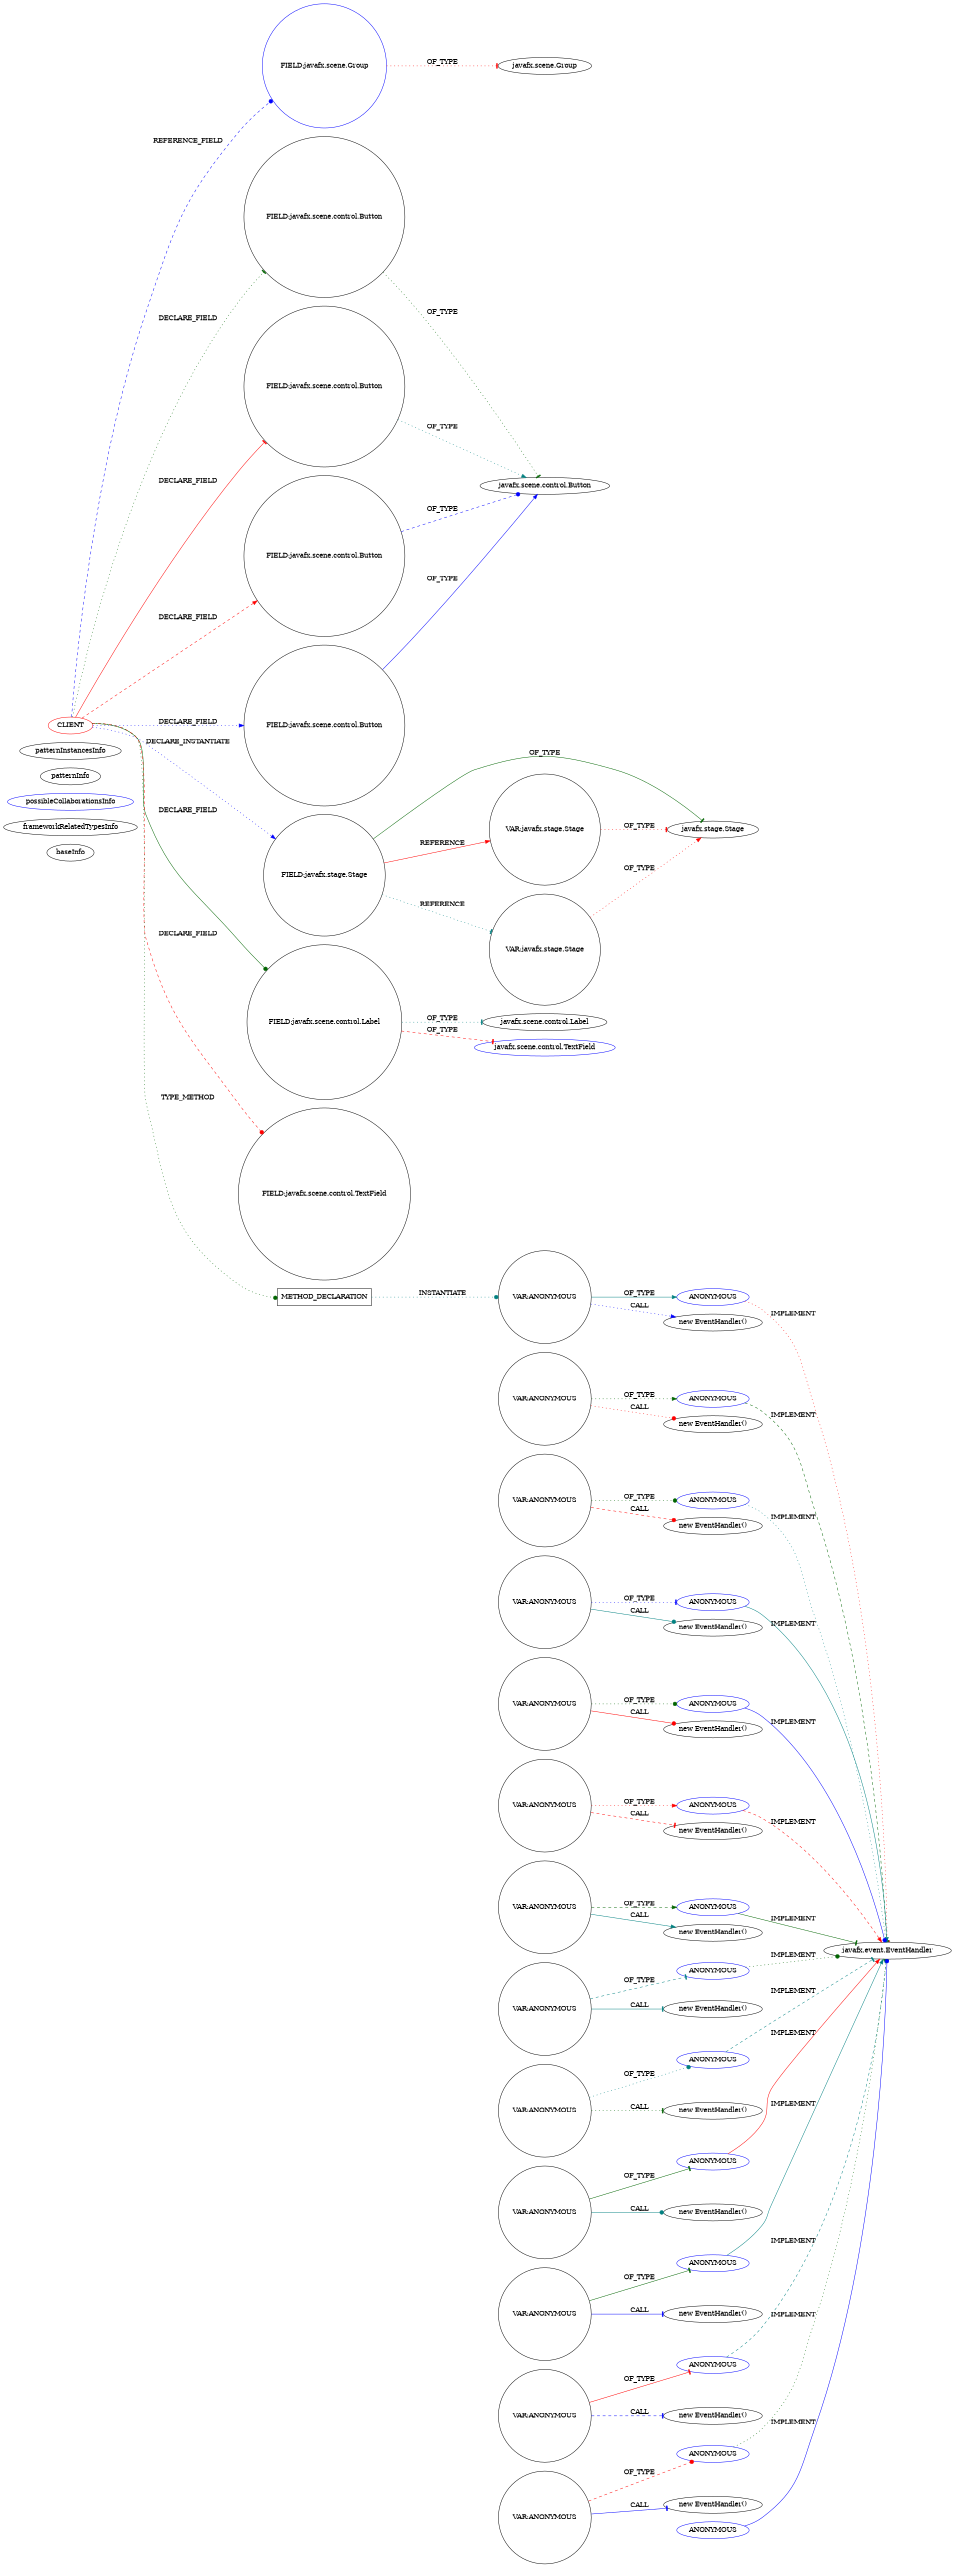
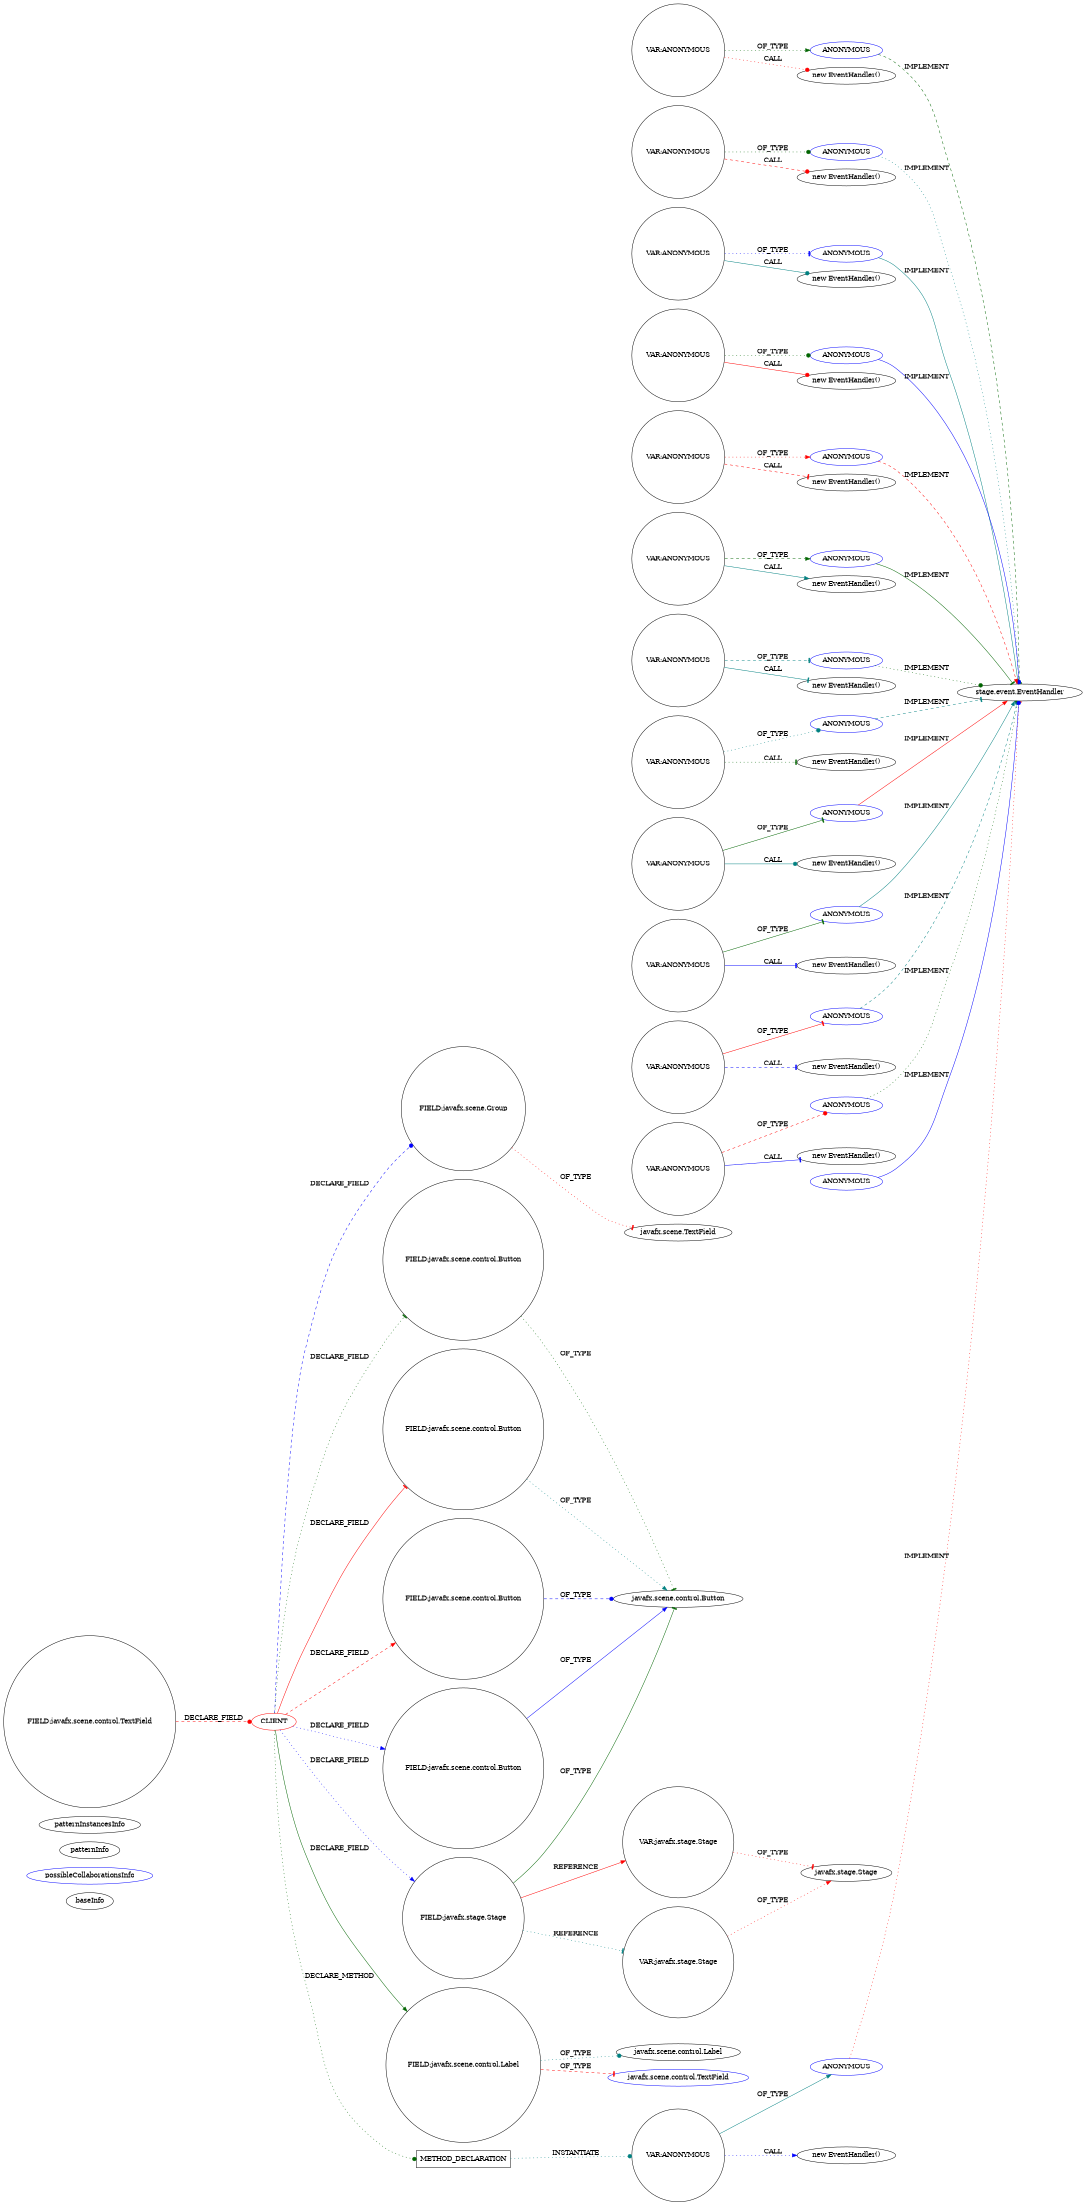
  digraph {
    rankdir=LR
    node [isFrameworkType=false vertexType=VARIABLE_EXPRESION]
    edge [arrowhead=tee color=red style=dotted]
    baseInfo [category=pattern graphId=1433 isAnonymous=false possibleRelation=false isFrameworkType="" vertexType=""]
-   frameworkRelatedTypesInfo [isFrameworkType="" vertexType=""]
    possibleCollaborationsInfo [color=blue isFrameworkType="" vertexType=""]
    patternInfo [frequency=2.0 patternRootClient=0 isFrameworkType="" vertexType=""]
    patternInstancesInfo [0="joelburget-miftiwac~/joelburget-miftiwac/miftiwac-master/src/Dynamic_page.java~Dynamic_page~3333" 1="didygo-gce-display~/didygo-gce-display/gce-display-master/src/proto1/DashBoard.java~DashBoard~2407" isFrameworkType="" vertexType=""]
-   n6 [label="FIELD:javafx.scene.Group" shape=circle vertexType=FIELD_DECLARATION color=blue]
-   n7 [label="javafx.scene.Group" vertexType=FRAMEWORK_CLASS_TYPE]
+   n6 [label="FIELD:javafx.scene.Group" shape=circle vertexType=FIELD_DECLARATION]
+   n7 [label="javafx.scene.TextField" vertexType=FRAMEWORK_CLASS_TYPE]
    n8 [color=red label=CLIENT vertexType=ROOT_CLIENT_CLASS_DECLARATION]
    n9 [label="FIELD:javafx.scene.control.Button" shape=circle vertexType=FIELD_DECLARATION]
    n10 [label="FIELD:javafx.scene.control.Button" shape=circle vertexType=FIELD_DECLARATION]
    n11 [label="FIELD:javafx.scene.control.Button" shape=circle vertexType=FIELD_DECLARATION]
    n12 [label="FIELD:javafx.scene.control.Button" shape=circle vertexType=FIELD_DECLARATION]
    n13 [label="FIELD:javafx.stage.Stage" shape=circle vertexType=FIELD_DECLARATION]
    n14 [label="FIELD:javafx.scene.control.Label" shape=circle vertexType=FIELD_DECLARATION]
    n15 [label="FIELD:javafx.scene.control.TextField" shape=circle vertexType=FIELD_DECLARATION]
    n16 [label=METHOD_DECLARATION shape=box vertexType=CLIENT_METHOD_DECLARATION]
    n17 [label="javafx.scene.control.Button" vertexType=FRAMEWORK_CLASS_TYPE]
    n18 [label="javafx.stage.Stage" vertexType=FRAMEWORK_CLASS_TYPE]
    n19 [label="VAR:javafx.stage.Stage" shape=circle]
    n20 [label="VAR:javafx.stage.Stage" shape=circle]
    n21 [label="javafx.scene.control.Label" vertexType=FRAMEWORK_CLASS_TYPE]
    n22 [color=blue label="javafx.scene.control.TextField" vertexType=FRAMEWORK_CLASS_TYPE]
    n23 [label="VAR:ANONYMOUS" shape=circle]
    n24 [color=blue label=ANONYMOUS vertexType=REFERENCE_ANONYMOUS_DECLARATION]
    n25 [label="new EventHandler()" vertexType=CONSTRUCTOR_CALL]
-   n26 [label="javafx.event.EventHandler" vertexType=FRAMEWORK_INTERFACE_TYPE]
+   n26 [label="stage.event.EventHandler" vertexType=FRAMEWORK_INTERFACE_TYPE]
    n27 [color=blue label=ANONYMOUS vertexType=REFERENCE_ANONYMOUS_DECLARATION]
    n28 [color=blue label=ANONYMOUS vertexType=REFERENCE_ANONYMOUS_DECLARATION]
    n29 [color=blue label=ANONYMOUS vertexType=REFERENCE_ANONYMOUS_DECLARATION]
    n30 [color=blue label=ANONYMOUS vertexType=REFERENCE_ANONYMOUS_DECLARATION]
    n31 [color=blue label=ANONYMOUS vertexType=REFERENCE_ANONYMOUS_DECLARATION]
    n32 [color=blue label=ANONYMOUS vertexType=REFERENCE_ANONYMOUS_DECLARATION]
    n33 [color=blue label=ANONYMOUS vertexType=REFERENCE_ANONYMOUS_DECLARATION]
    n34 [color=blue label=ANONYMOUS vertexType=REFERENCE_ANONYMOUS_DECLARATION]
    n35 [color=blue label=ANONYMOUS vertexType=REFERENCE_ANONYMOUS_DECLARATION]
    n36 [color=blue label=ANONYMOUS vertexType=REFERENCE_ANONYMOUS_DECLARATION]
    n37 [color=blue label=ANONYMOUS vertexType=REFERENCE_ANONYMOUS_DECLARATION]
    n38 [color=blue label=ANONYMOUS vertexType=REFERENCE_ANONYMOUS_DECLARATION]
    n39 [color=blue label=ANONYMOUS vertexType=REFERENCE_ANONYMOUS_DECLARATION]
    n40 [label="VAR:ANONYMOUS" shape=circle]
    n41 [label="new EventHandler()" vertexType=CONSTRUCTOR_CALL]
    n42 [label="VAR:ANONYMOUS" shape=circle]
    n43 [label="new EventHandler()" vertexType=CONSTRUCTOR_CALL]
    n44 [label="VAR:ANONYMOUS" shape=circle]
    n45 [label="new EventHandler()" vertexType=CONSTRUCTOR_CALL]
    n46 [label="VAR:ANONYMOUS" shape=circle]
    n47 [label="new EventHandler()" vertexType=CONSTRUCTOR_CALL]
    n48 [label="VAR:ANONYMOUS" shape=circle]
    n49 [label="new EventHandler()" vertexType=CONSTRUCTOR_CALL]
    n50 [label="VAR:ANONYMOUS" shape=circle]
    n51 [label="new EventHandler()" vertexType=CONSTRUCTOR_CALL]
    n52 [label="VAR:ANONYMOUS" shape=circle]
    n53 [label="new EventHandler()" vertexType=CONSTRUCTOR_CALL]
    n54 [label="VAR:ANONYMOUS" shape=circle]
    n55 [label="new EventHandler()" vertexType=CONSTRUCTOR_CALL]
    n56 [label="VAR:ANONYMOUS" shape=circle]
    n57 [label="new EventHandler()" vertexType=CONSTRUCTOR_CALL]
    n58 [label="VAR:ANONYMOUS" shape=circle]
    n59 [label="new EventHandler()" vertexType=CONSTRUCTOR_CALL]
    n60 [label="VAR:ANONYMOUS" shape=circle]
    n61 [label="new EventHandler()" vertexType=CONSTRUCTOR_CALL]
    n62 [label="VAR:ANONYMOUS" shape=circle]
    n63 [label="new EventHandler()" vertexType=CONSTRUCTOR_CALL]
    n6 -> n7 [label=OF_TYPE]
-   n8 -> n6 [arrowhead=dot color=blue label=REFERENCE_FIELD style=dashed]
+   n8 -> n6 [arrowhead=dot color=blue label=DECLARE_FIELD style=dashed]
    n8 -> n9 [color=darkgreen label=DECLARE_FIELD]
    n8 -> n10 [label=DECLARE_FIELD style=solid]
    n8 -> n11 [arrowhead=normal label=DECLARE_FIELD style=dashed]
    n8 -> n12 [arrowhead=normal color=blue label=DECLARE_FIELD]
-   n8 -> n13 [arrowhead=normal color=blue label=DECLARE_INSTANTIATE]
-   n8 -> n14 [arrowhead=dot color=darkgreen label=DECLARE_FIELD style=solid]
-   n8 -> n15 [arrowhead=dot label=DECLARE_FIELD style=dashed]
-   n8 -> n16 [arrowhead=dot color=darkgreen label=TYPE_METHOD]
+   n8 -> n13 [arrowhead=normal color=blue label=DECLARE_FIELD]
+   n8 -> n14 [arrowhead=normal color=darkgreen label=DECLARE_FIELD style=solid]
+   n15 -> n8 [arrowhead=dot label=DECLARE_FIELD style=dashed]
+   n8 -> n16 [arrowhead=dot color=darkgreen label=DECLARE_METHOD]
    n9 -> n17 [color=darkgreen label=OF_TYPE]
    n10 -> n17 [arrowhead=normal color=teal label=OF_TYPE]
    n11 -> n17 [arrowhead=dot color=blue label=OF_TYPE style=dashed]
    n12 -> n17 [arrowhead=normal color=blue label=OF_TYPE style=solid]
-   n13 -> n18 [color=darkgreen label=OF_TYPE style=solid]
+   n13 -> n17 [color=darkgreen label=OF_TYPE style=solid]
    n13 -> n19 [arrowhead=normal label=REFERENCE style=solid]
    n13 -> n20 [color=teal label=REFERENCE]
-   n14 -> n21 [color=teal label=OF_TYPE]
+   n14 -> n21 [arrowhead=dot color=teal label=OF_TYPE]
    n14 -> n22 [label=OF_TYPE style=dashed]
    n16 -> n23 [arrowhead=dot color=teal label=INSTANTIATE]
    n19 -> n18 [label=OF_TYPE]
    n20 -> n18 [arrowhead=normal label=OF_TYPE]
    n23 -> n24 [arrowhead=normal color=teal label=OF_TYPE style=solid]
    n23 -> n25 [arrowhead=normal color=blue label=CALL]
    n24 -> n26 [label=IMPLEMENT]
    n27 -> n26 [color=darkgreen label=IMPLEMENT style=dashed]
    n28 -> n26 [arrowhead=dot color=teal label=IMPLEMENT]
    n29 -> n26 [arrowhead=normal color=teal label=IMPLEMENT style=solid]
    n30 -> n26 [arrowhead=dot color=blue label=IMPLEMENT style=solid]
    n31 -> n26 [arrowhead=normal label=IMPLEMENT style=dashed]
    n32 -> n26 [color=darkgreen label=IMPLEMENT style=solid]
    n33 -> n26 [arrowhead=dot color=darkgreen label=IMPLEMENT]
    n34 -> n26 [color=teal label=IMPLEMENT style=dashed]
    n35 -> n26 [arrowhead=normal label=IMPLEMENT style=solid]
    n36 -> n26 [arrowhead=normal color=teal label=IMPLEMENT style=solid]
    n37 -> n26 [arrowhead=dot color=teal label=IMPLEMENT style=dashed]
    n38 -> n26 [color=darkgreen label=IMPLEMENT]
    n39 -> n26 [arrowhead=dot color=blue label=IMPLEMENT style=solid]
    n40 -> n37 [label=OF_TYPE style=solid]
    n40 -> n41 [color=blue label=CALL style=dashed]
    n42 -> n32 [arrowhead=normal color=darkgreen label=OF_TYPE style=dashed]
    n42 -> n43 [arrowhead=normal color=teal label=CALL style=solid]
    n44 -> n29 [color=blue label=OF_TYPE]
    n44 -> n45 [arrowhead=dot color=teal label=CALL style=solid]
    n46 -> n27 [arrowhead=normal color=darkgreen label=OF_TYPE]
    n46 -> n47 [arrowhead=dot label=CALL]
    n48 -> n34 [arrowhead=dot color=teal label=OF_TYPE]
    n48 -> n49 [color=darkgreen label=CALL]
    n50 -> n30 [arrowhead=dot color=darkgreen label=OF_TYPE]
    n50 -> n51 [arrowhead=dot label=CALL style=solid]
    n52 -> n31 [arrowhead=normal label=OF_TYPE]
    n52 -> n53 [label=CALL style=dashed]
    n54 -> n38 [arrowhead=dot label=OF_TYPE style=dashed]
    n54 -> n55 [color=blue label=CALL style=solid]
    n56 -> n36 [color=darkgreen label=OF_TYPE style=solid]
    n56 -> n57 [color=blue label=CALL style=solid]
    n58 -> n35 [color=darkgreen label=OF_TYPE style=solid]
    n58 -> n59 [arrowhead=dot color=teal label=CALL style=solid]
    n60 -> n33 [color=teal label=OF_TYPE style=dashed]
    n60 -> n61 [color=teal label=CALL style=solid]
    n62 -> n28 [arrowhead=dot color=darkgreen label=OF_TYPE]
    n62 -> n63 [arrowhead=dot label=CALL style=dashed]
  }
